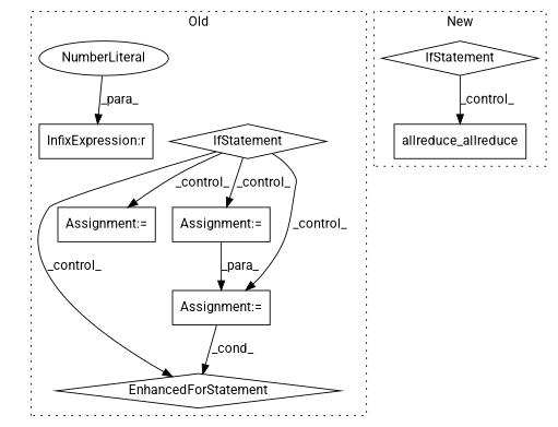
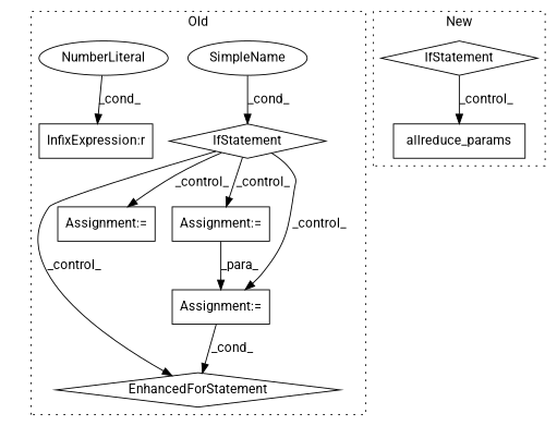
  digraph {
    fontname=Roboto
    node [a=7 fontname=Roboto l=1 s="603,680" shape=box]
    edge [fontname=Roboto]
    n1 [a=25 l="4,2" label=IfStatement s="462,502" shape=diamond]
    n2 [a=70 l="57,2" label=EnhancedForStatement shape=diamond]
+   n3 [a=42 label=SimpleName shape=ellipse l="" s=""]
    n4 [a=27 l=3 label="InfixExpression:r" s=497]
    n5 [a=34 label=NumberLiteral s=500 shape=ellipse]
    n6 [label="Assignment:=" s=560]
    n7 [label="Assignment:=" s=519]
    n8 [l="57,2" label="Assignment:="]
-   n9 [a=32 l="17,1" label=allreduce_allreduce s="353,392"]
+   n9 [a=32 l="17,1" label=allreduce_params s="353,392"]
    n10 [a=25 l="4,2" label=IfStatement s="323,343" shape=diamond]
    subgraph cluster_1 {
      label=Old
      style=dotted
      n1
      n2
+     n3
      n4
      n5
      n6
      n7
      n8
    }
    subgraph cluster_2 {
      label=New
      style=dotted
      n9
      n10
    }
    n1 -> n2 [label=_control_]
    n1 -> n6 [label=_control_]
    n1 -> n7 [label=_control_]
    n1 -> n8 [label=_control_]
-   n5 -> n4 [label=_para_]
+   n3 -> n1 [label=_cond_]
+   n5 -> n4 [label=_cond_]
    n7 -> n8 [label=_para_]
    n8 -> n2 [label=_cond_]
    n10 -> n9 [label=_control_]
  }
